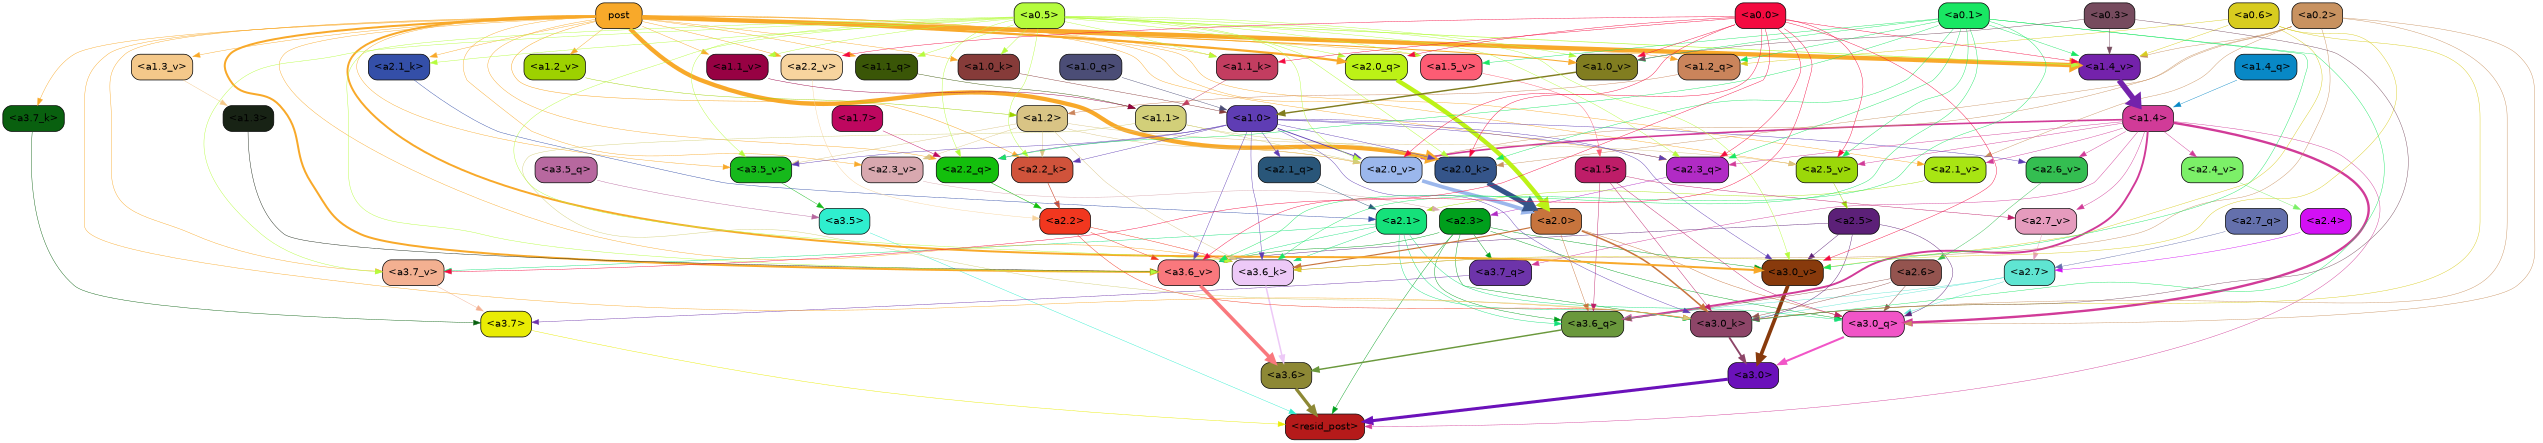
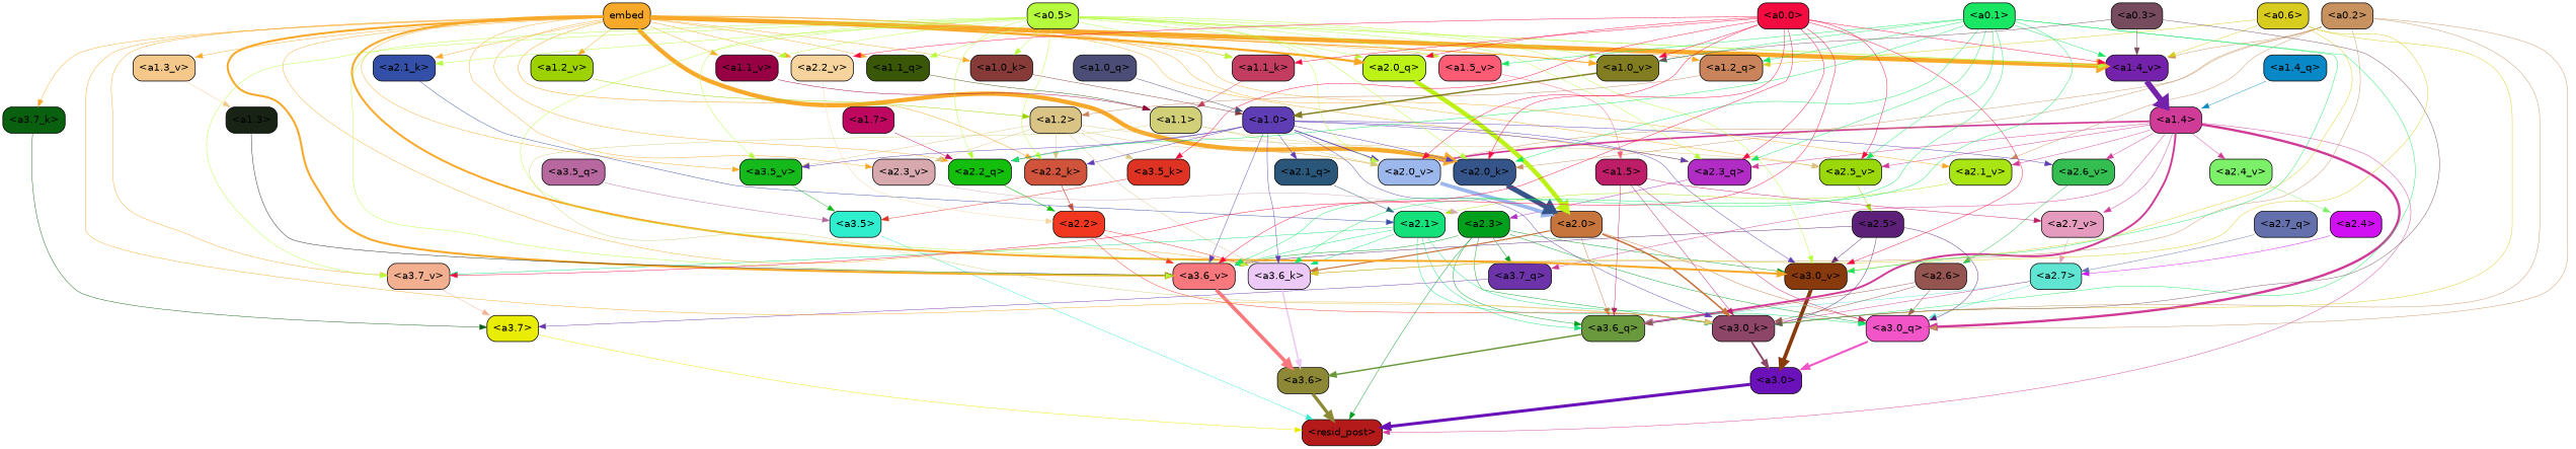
  strict digraph {
    splines=true
    node [color=black fontname=Helvetica shape=box style="filled, rounded"]
    edge [color="#f8a92a" penwidth=0.6]
    "<a3.7>" [fillcolor="#e9ec04"]
    "<resid_post>" [fillcolor="#b51a1a"]
    "<a3.6>" [fillcolor="#8d8835"]
    "<a3.5>" [fillcolor="#2feece"]
    "<a3.0>" [fillcolor="#6b11ba"]
    "<a2.3>" [fillcolor="#009f1c"]
    "<a3.7_q>" [fillcolor="#6d34aa"]
    "<a3.6_q>" [fillcolor="#6a983c"]
    "<a3.0_q>" [fillcolor="#f155c7"]
    "<a3.0_k>" [fillcolor="#8d4568"]
    "<a3.6_v>" [fillcolor="#f9787d"]
    "<a3.0_v>" [fillcolor="#883a0c"]
    "<a1.4>" [fillcolor="#d13b98"]
    "<a2.3_q>" [fillcolor="#b12bc5"]
    "<a2.7_v>" [fillcolor="#e59bbd"]
    "<a2.6_v>" [fillcolor="#34be51"]
    "<a2.5_v>" [fillcolor="#9bd809"]
    "<a2.4_v>" [fillcolor="#7cf068"]
    "<a2.1_v>" [fillcolor="#a8e513"]
    "<a2.0_v>" [fillcolor="#9bb7ec"]
    "<a2.7>" [fillcolor="#5fe5d2"]
    "<a2.6>" [fillcolor="#94544f"]
    "<a2.5>" [fillcolor="#5c2078"]
    "<a2.4>" [fillcolor="#d210f4"]
    "<a2.1>" [fillcolor="#15e17a"]
    "<a2.0>" [fillcolor="#c7743d"]
    "<a3.6_k>" [fillcolor="#edc9f7"]
    "<a3.7_v>" [fillcolor="#f3b091"]
    "<a3.5_q>" [fillcolor="#b7689f"]
    "<a3.7_k>" [fillcolor="#09600f"]
+   "<a3.5_k>" [fillcolor="#de3323"]
    "<a3.5_v>" [fillcolor="#16b91b"]
    "<a1.5>" [fillcolor="#be1d68"]
    "<a0.2>" [fillcolor="#c89260"]
    "<a2.0_k>" [fillcolor="#35558a"]
    "<a1.4_v>" [fillcolor="#7422ab"]
    "<a1.4_q>" [fillcolor="#0888c6"]
-   embed [fillcolor="#f8a92a" label=post]
+   embed [fillcolor="#f8a92a"]
    "<a2.2_q>" [fillcolor="#13bf0c"]
    "<a2.0_q>" [fillcolor="#bcf216"]
    "<a2.2_k>" [fillcolor="#d0533b"]
    "<a2.1_k>" [fillcolor="#344fa8"]
    "<a2.3_v>" [fillcolor="#d8a8af"]
    "<a2.2_v>" [fillcolor="#f7d49e"]
    "<a1.2_q>" [fillcolor="#ca845b"]
    "<a1.1_q>" [fillcolor="#3a5607"]
    "<a1.1_k>" [fillcolor="#c33d60"]
    "<a1.0_k>" [fillcolor="#863b39"]
    "<a1.5_v>" [fillcolor="#fd5c74"]
    "<a1.3_v>" [fillcolor="#f4c88a"]
    "<a1.2_v>" [fillcolor="#9dd100"]
    "<a1.1_v>" [fillcolor="#970143"]
    "<a1.0_v>" [fillcolor="#817d20"]
    "<a2.2>" [fillcolor="#f1371f"]
    "<a1.2>" [fillcolor="#d9c485"]
    "<a1.1>" [fillcolor="#d2cf79"]
    "<a1.0>" [fillcolor="#5f3db4"]
    "<a1.3>" [fillcolor="#182315"]
    "<a2.1_q>" [fillcolor="#295679"]
    "<a0.6>" [fillcolor="#d8cc1f"]
    "<a0.5>" [fillcolor="#b5fc3d"]
    "<a0.1>" [fillcolor="#19e763"]
    "<a0.0>" [fillcolor="#f40b40"]
    "<a0.3>" [fillcolor="#764b5e"]
    "<a2.7_q>" [fillcolor="#6470ac"]
    "<a1.7>" [fillcolor="#be075f"]
    "<a1.0_q>" [fillcolor="#4b4d76"]
    "<a3.7>" -> "<resid_post>" [color="#e9ec04" penwidth=0.6239100098609924]
    "<a3.6>" -> "<resid_post>" [color="#8d8835" penwidth=4.569062113761902]
    "<a3.5>" -> "<resid_post>" [color="#2feece"]
    "<a3.0>" -> "<resid_post>" [color="#6b11ba" penwidth=4.283544182777405]
    "<a2.3>" -> "<resid_post>" [color="#009f1c"]
    "<a2.3>" -> "<a3.7_q>" [color="#009f1c"]
    "<a2.3>" -> "<a3.6_q>" [color="#009f1c"]
    "<a2.3>" -> "<a3.0_q>" [color="#009f1c"]
    "<a2.3>" -> "<a3.0_k>" [color="#009f1c"]
    "<a2.3>" -> "<a3.6_v>" [color="#009f1c"]
    "<a2.3>" -> "<a3.0_v>" [color="#009f1c"]
    "<a3.7_q>" -> "<a3.7>" [color="#6d34aa"]
    "<a3.6_q>" -> "<a3.6>" [color="#6a983c" penwidth=2.03758105635643]
    "<a3.0_q>" -> "<a3.0>" [color="#f155c7" penwidth=2.8638100624084473]
    "<a3.0_k>" -> "<a3.0>" [color="#8d4568" penwidth=2.6274144649505615]
    "<a3.6_v>" -> "<a3.6>" [color="#f9787d" penwidth=5.002329230308533]
    "<a3.0_v>" -> "<a3.0>" [color="#883a0c" penwidth=5.188832879066467]
    "<a1.4>" -> "<resid_post>" [color="#d13b98"]
    "<a1.4>" -> "<a3.7_q>" [color="#d13b98"]
    "<a1.4>" -> "<a3.6_q>" [color="#d13b98" penwidth=2.6908124685287476]
    "<a1.4>" -> "<a3.0_q>" [color="#d13b98" penwidth=3.32076895236969]
    "<a1.4>" -> "<a2.3_q>" [color="#d13b98"]
    "<a1.4>" -> "<a2.7_v>" [color="#d13b98"]
    "<a1.4>" -> "<a2.6_v>" [color="#d13b98"]
    "<a1.4>" -> "<a2.5_v>" [color="#d13b98"]
    "<a1.4>" -> "<a2.4_v>" [color="#d13b98"]
    "<a1.4>" -> "<a2.1_v>" [color="#d13b98"]
    "<a1.4>" -> "<a2.0_v>" [color="#d13b98" penwidth=2.3065454959869385]
    "<a2.3_q>" -> "<a2.3>" [color="#b12bc5"]
    "<a2.7_v>" -> "<a2.7>" [color="#e59bbd"]
    "<a2.6_v>" -> "<a2.6>" [color="#34be51"]
    "<a2.5_v>" -> "<a2.5>" [color="#9bd809"]
    "<a2.4_v>" -> "<a2.4>" [color="#7cf068"]
    "<a2.1_v>" -> "<a2.1>" [color="#a8e513"]
    "<a2.0_v>" -> "<a2.0>" [color="#9bb7ec" penwidth=5.12138295173645]
    "<a2.7>" -> "<a3.6_q>" [color="#5fe5d2"]
    "<a2.7>" -> "<a3.0_q>" [color="#5fe5d2"]
-   "<a2.7>" -> "<a3.0_k>" [color="#5fe5d2"]
+   "<a2.7>" -> "<a3.0_k>" [color="#d13b98"]
    "<a2.6>" -> "<a3.6_q>" [color="#94544f"]
    "<a2.6>" -> "<a3.0_q>" [color="#94544f"]
    "<a2.6>" -> "<a3.0_k>" [color="#94544f"]
    "<a2.5>" -> "<a3.0_q>" [color="#5c2078"]
    "<a2.5>" -> "<a3.0_k>" [color="#5c2078"]
    "<a2.5>" -> "<a3.6_v>" [color="#5c2078"]
    "<a2.5>" -> "<a3.0_v>" [color="#5c2078"]
    "<a2.4>" -> "<a2.7>" [color="#d210f4"]
    "<a2.1>" -> "<a3.6_q>" [color="#15e17a"]
    "<a2.1>" -> "<a3.0_q>" [color="#15e17a"]
    "<a2.1>" -> "<a3.0_k>" [color="#15e17a"]
    "<a2.1>" -> "<a3.6_v>" [color="#15e17a"]
    "<a2.1>" -> "<a3.6_k>" [color="#15e17a"]
    "<a2.1>" -> "<a3.7_v>" [color="#15e17a"]
    "<a2.0>" -> "<a3.6_q>" [color="#c7743d"]
    "<a2.0>" -> "<a3.0_q>" [color="#c7743d"]
    "<a2.0>" -> "<a3.0_k>" [color="#c7743d" penwidth=2.182972814887762]
    "<a2.0>" -> "<a3.6_k>" [color="#c7743d" penwidth=1.6254686117172241]
    "<a3.6_k>" -> "<a3.6>" [color="#edc9f7" penwidth=2.174198240041733]
    "<a3.7_v>" -> "<a3.7>" [color="#f3b091"]
    "<a3.5_q>" -> "<a3.5>" [color="#b7689f"]
    "<a3.7_k>" -> "<a3.7>" [color="#09600f"]
+   "<a3.5_k>" -> "<a3.5>" [color="#de3323"]
    "<a3.5_v>" -> "<a3.5>" [color="#16b91b"]
    "<a1.5>" -> "<a3.6_q>" [color="#be1d68"]
    "<a1.5>" -> "<a3.0_q>" [color="#be1d68"]
    "<a1.5>" -> "<a3.0_k>" [color="#be1d68"]
    "<a1.5>" -> "<a2.7_v>" [color="#be1d68"]
    "<a0.2>" -> "<a3.0_q>" [color="#c89260"]
    "<a0.2>" -> "<a3.0_k>" [color="#c89260"]
    "<a0.2>" -> "<a2.1_v>" [color="#c89260"]
    "<a0.2>" -> "<a2.0_v>" [color="#c89260"]
    "<a0.2>" -> "<a3.6_k>" [color="#c89260"]
    "<a0.2>" -> "<a2.0_k>" [color="#c89260"]
    "<a0.2>" -> "<a1.4_v>" [color="#c89260"]
    "<a2.0_k>" -> "<a2.0>" [color="#35558a" penwidth=7.056803464889526]
    "<a1.4_v>" -> "<a1.4>" [color="#7422ab" penwidth=7.850657939910889]
    "<a1.4_q>" -> "<a1.4>" [color="#0888c6"]
    embed -> "<a3.0_k>"
    embed -> "<a3.6_v>" [penwidth=2.809220314025879]
    embed -> "<a3.0_v>" [penwidth=2.754121422767639]
    embed -> "<a2.3_q>"
    embed -> "<a2.5_v>"
    embed -> "<a2.1_v>"
    embed -> "<a2.0_v>"
    embed -> "<a3.6_k>"
    embed -> "<a3.7_v>"
    embed -> "<a3.7_k>"
    embed -> "<a3.5_v>"
    embed -> "<a2.0_k>" [penwidth=5.977519929409027]
    embed -> "<a1.4_v>" [penwidth=6.155339062213898]
    embed -> "<a2.2_q>"
    embed -> "<a2.0_q>" [penwidth=3.102177858352661]
    embed -> "<a2.2_k>" [penwidth=0.6805839538574219]
    embed -> "<a2.1_k>"
    embed -> "<a2.3_v>"
    embed -> "<a2.2_v>" [penwidth=0.6436443328857422]
    embed -> "<a1.2_q>" [penwidth=0.6224298477172852]
    embed -> "<a1.1_q>"
    embed -> "<a1.1_k>"
    embed -> "<a1.0_k>"
    embed -> "<a1.5_v>"
    embed -> "<a1.3_v>"
    embed -> "<a1.2_v>"
    embed -> "<a1.1_v>"
    embed -> "<a1.0_v>" [penwidth=1.3890299797058105]
    "<a2.2_q>" -> "<a2.2>" [color="#13bf0c" penwidth=0.7585353851318359]
    "<a2.0_q>" -> "<a2.0>" [color="#bcf216" penwidth=6.189085364341736]
    "<a2.2_k>" -> "<a2.2>" [color="#d0533b" penwidth=0.87534499168396]
    "<a2.1_k>" -> "<a2.1>" [color="#344fa8"]
    "<a2.3_v>" -> "<a2.3>" [color="#d8a8af"]
    "<a2.2_v>" -> "<a2.2>" [color="#f7d49e"]
    "<a1.2_q>" -> "<a1.2>" [color="#ca845b" penwidth=0.6036911010742188]
    "<a1.1_q>" -> "<a1.1>" [color="#3a5607"]
    "<a1.1_k>" -> "<a1.1>" [color="#c33d60"]
    "<a1.0_k>" -> "<a1.0>" [color="#863b39"]
    "<a1.5_v>" -> "<a1.5>" [color="#fd5c74"]
    "<a1.3_v>" -> "<a1.3>" [color="#f4c88a"]
    "<a1.2_v>" -> "<a1.2>" [color="#9dd100"]
    "<a1.1_v>" -> "<a1.1>" [color="#970143"]
    "<a1.0_v>" -> "<a1.0>" [color="#817d20" penwidth=2.021620035171509]
    "<a2.2>" -> "<a3.0_k>" [color="#f1371f" penwidth=0.6065438985824585]
    "<a2.2>" -> "<a3.6_v>" [color="#f1371f"]
    "<a2.2>" -> "<a3.6_k>" [color="#f1371f"]
    "<a1.2>" -> "<a2.5_v>" [color="#d9c485"]
    "<a1.2>" -> "<a2.0_v>" [color="#d9c485"]
    "<a1.2>" -> "<a3.6_k>" [color="#d9c485"]
+   "<a1.2>" -> "<a3.5_k>" [color="#d9c485"]
    "<a1.2>" -> "<a3.5_v>" [color="#d9c485"]
    "<a1.2>" -> "<a2.2_k>" [color="#d9c485"]
    "<a1.2>" -> "<a2.3_v>" [color="#d9c485"]
    "<a1.1>" -> "<a3.0_k>" [color="#d2cf79"]
    "<a1.1>" -> "<a2.0_v>" [color="#d2cf79"]
    "<a1.1>" -> "<a2.0_k>" [color="#d2cf79"]
    "<a1.0>" -> "<a3.0_k>" [color="#5f3db4"]
    "<a1.0>" -> "<a3.6_v>" [color="#5f3db4"]
    "<a1.0>" -> "<a3.0_v>" [color="#5f3db4"]
    "<a1.0>" -> "<a2.3_q>" [color="#5f3db4"]
    "<a1.0>" -> "<a2.6_v>" [color="#5f3db4"]
    "<a1.0>" -> "<a2.0_v>" [color="#5f3db4" penwidth=1.2192587852478027]
    "<a1.0>" -> "<a3.6_k>" [color="#5f3db4"]
    "<a1.0>" -> "<a3.5_v>" [color="#5f3db4"]
    "<a1.0>" -> "<a2.0_k>" [color="#5f3db4"]
    "<a1.0>" -> "<a2.2_q>" [color="#5f3db4"]
    "<a1.0>" -> "<a2.2_k>" [color="#5f3db4"]
    "<a1.0>" -> "<a2.1_q>" [color="#5f3db4"]
    "<a1.3>" -> "<a3.6_v>" [color="#182315"]
    "<a2.1_q>" -> "<a2.1>" [color="#295679"]
    "<a0.6>" -> "<a3.0_k>" [color="#d8cc1f"]
    "<a0.6>" -> "<a3.0_v>" [color="#d8cc1f"]
    "<a0.6>" -> "<a3.6_k>" [color="#d8cc1f"]
    "<a0.6>" -> "<a1.4_v>" [color="#d8cc1f"]
    "<a0.6>" -> "<a1.2_q>" [color="#d8cc1f"]
    "<a0.5>" -> "<a3.6_v>" [color="#b5fc3d"]
    "<a0.5>" -> "<a3.0_v>" [color="#b5fc3d" penwidth=0.6120390892028809]
    "<a0.5>" -> "<a2.3_q>" [color="#b5fc3d"]
    "<a0.5>" -> "<a2.0_v>" [color="#b5fc3d"]
    "<a0.5>" -> "<a3.6_k>" [color="#b5fc3d"]
    "<a0.5>" -> "<a3.7_v>" [color="#b5fc3d"]
    "<a0.5>" -> "<a3.5_v>" [color="#b5fc3d"]
    "<a0.5>" -> "<a2.0_k>" [color="#b5fc3d" penwidth=0.658348560333252]
    "<a0.5>" -> "<a1.4_v>" [color="#b5fc3d" penwidth=0.9002184867858887]
    "<a0.5>" -> "<a2.2_q>" [color="#b5fc3d"]
    "<a0.5>" -> "<a2.0_q>" [color="#b5fc3d"]
    "<a0.5>" -> "<a2.2_k>" [color="#b5fc3d"]
    "<a0.5>" -> "<a2.1_k>" [color="#b5fc3d"]
    "<a0.5>" -> "<a1.1_q>" [color="#b5fc3d"]
    "<a0.5>" -> "<a1.1_k>" [color="#b5fc3d"]
    "<a0.5>" -> "<a1.0_k>" [color="#b5fc3d"]
    "<a0.5>" -> "<a1.5_v>" [color="#b5fc3d"]
    "<a0.5>" -> "<a1.1_v>" [color="#b5fc3d"]
    "<a0.5>" -> "<a1.0_v>" [color="#b5fc3d"]
    "<a0.1>" -> "<a3.0_k>" [color="#19e763"]
    "<a0.1>" -> "<a3.6_v>" [color="#19e763"]
    "<a0.1>" -> "<a3.0_v>" [color="#19e763"]
    "<a0.1>" -> "<a2.3_q>" [color="#19e763"]
    "<a0.1>" -> "<a2.5_v>" [color="#19e763"]
    "<a0.1>" -> "<a3.6_k>" [color="#19e763"]
    "<a0.1>" -> "<a2.0_k>" [color="#19e763"]
    "<a0.1>" -> "<a1.4_v>" [color="#19e763"]
    "<a0.1>" -> "<a2.2_q>" [color="#19e763"]
    "<a0.1>" -> "<a1.2_q>" [color="#19e763"]
    "<a0.1>" -> "<a1.5_v>" [color="#19e763"]
    "<a0.1>" -> "<a1.0_v>" [color="#19e763"]
    "<a0.0>" -> "<a3.6_v>" [color="#f40b40"]
    "<a0.0>" -> "<a3.0_v>" [color="#f40b40"]
    "<a0.0>" -> "<a2.3_q>" [color="#f40b40"]
    "<a0.0>" -> "<a2.5_v>" [color="#f40b40"]
    "<a0.0>" -> "<a2.0_v>" [color="#f40b40"]
    "<a0.0>" -> "<a3.7_v>" [color="#f40b40"]
+   "<a0.0>" -> "<a3.5_k>" [color="#f40b40"]
    "<a0.0>" -> "<a2.0_k>" [color="#f40b40"]
    "<a0.0>" -> "<a1.4_v>" [color="#f40b40"]
    "<a0.0>" -> "<a2.0_q>" [color="#f40b40"]
    "<a0.0>" -> "<a2.2_v>" [color="#f40b40"]
    "<a0.0>" -> "<a1.1_k>" [color="#f40b40"]
    "<a0.0>" -> "<a1.0_v>" [color="#f40b40"]
    "<a0.3>" -> "<a3.0_k>" [color="#764b5e"]
    "<a0.3>" -> "<a1.4_v>" [color="#764b5e"]
    "<a0.3>" -> "<a1.0_v>" [color="#764b5e"]
    "<a2.7_q>" -> "<a2.7>" [color="#6470ac"]
    "<a1.7>" -> "<a2.2_q>" [color="#be075f"]
    "<a1.0_q>" -> "<a1.0>" [color="#4b4d76"]
  }
